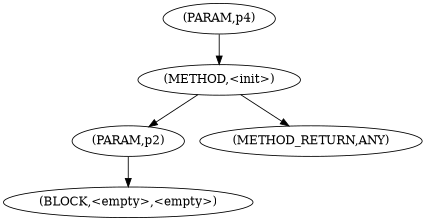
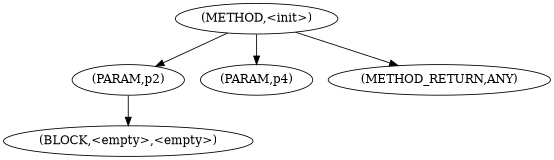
  digraph {
    n1 [label=<(METHOD,&lt;init&gt;)>]
    n2 [label=<(PARAM,p2)>]
    n3 [label=<(PARAM,p4)>]
    n4 [label=<(METHOD_RETURN,ANY)>]
    n5 [label=<(BLOCK,&lt;empty&gt;,&lt;empty&gt;)>]
    n1 -> n2
-   n3 -> n1
+   n1 -> n3
    n1 -> n4
    n2 -> n5
  }
